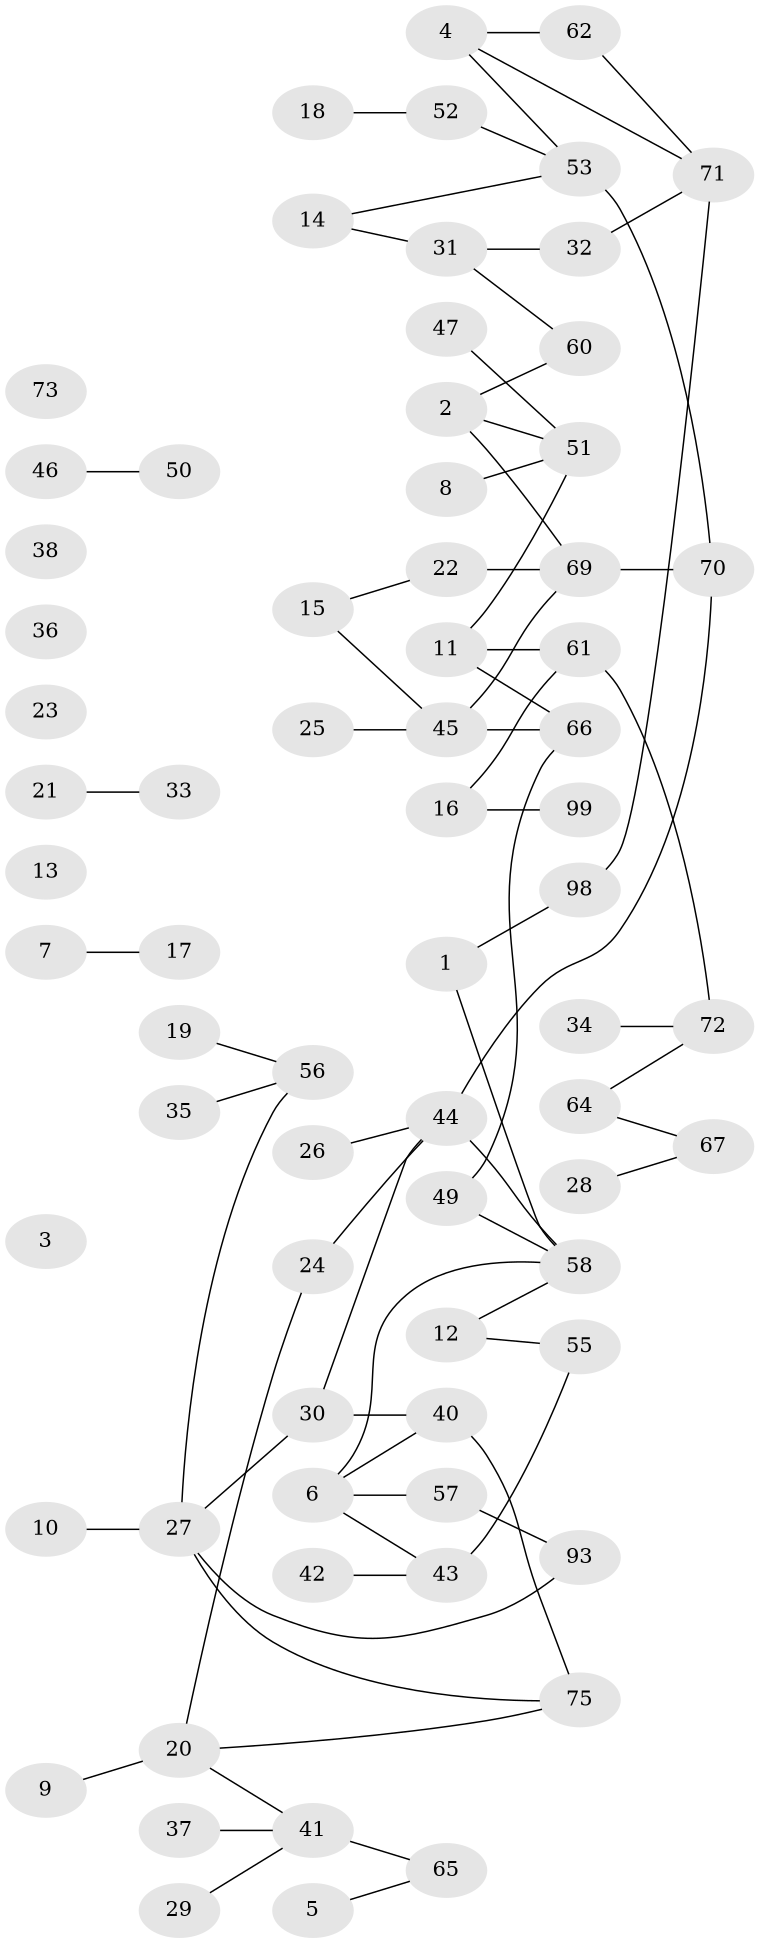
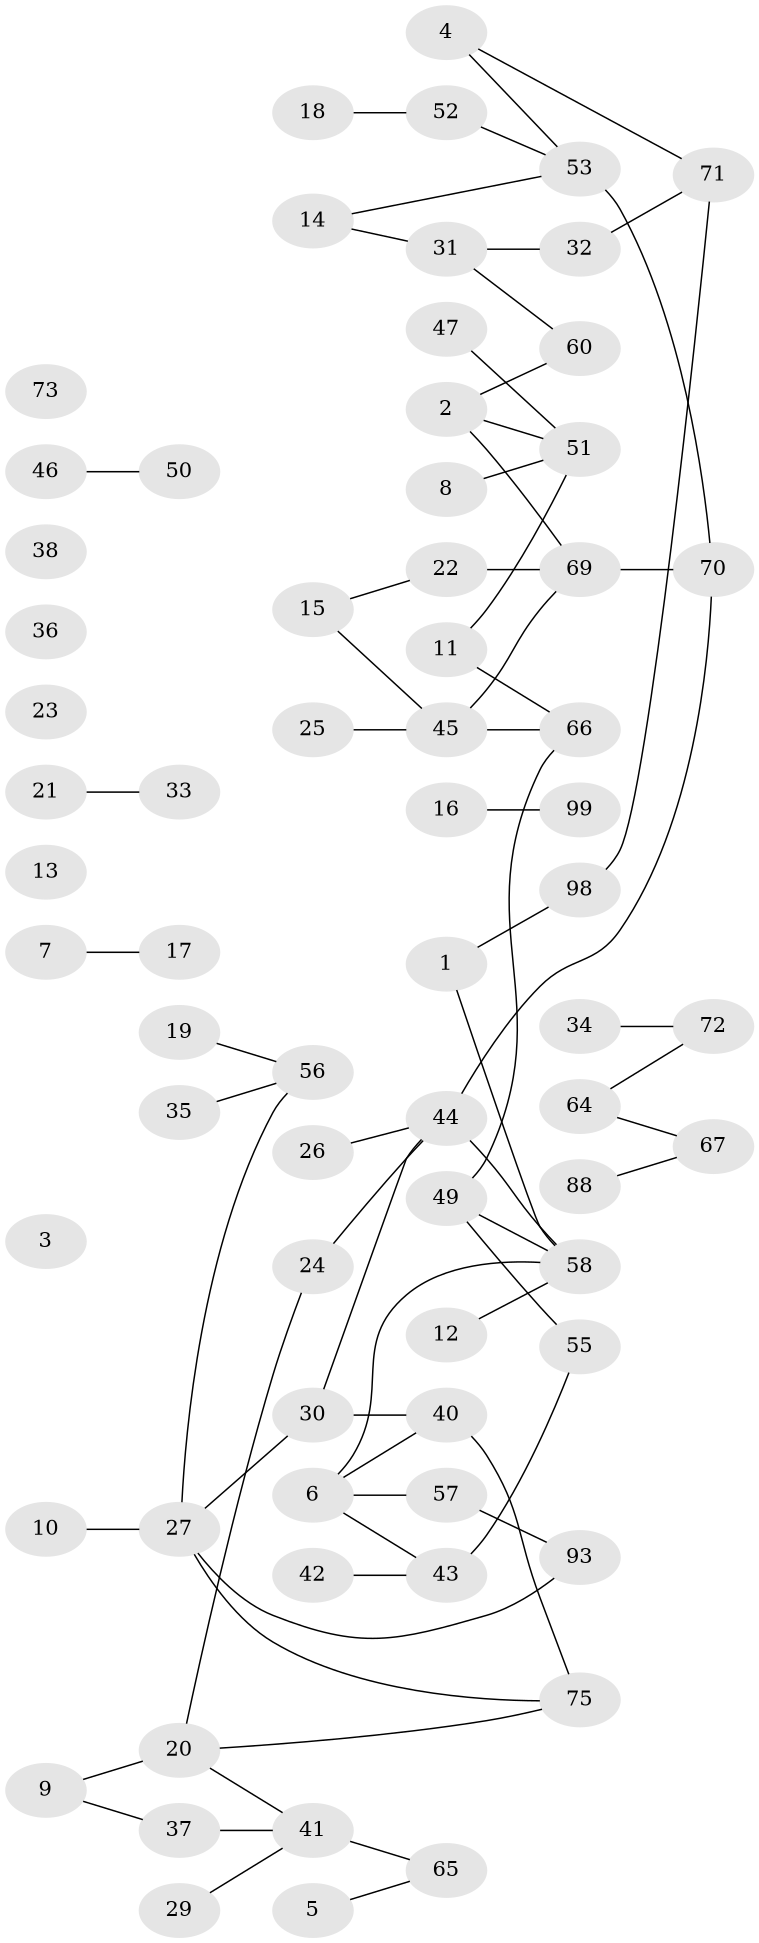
  graph {
    rankdir=LR
    node [color=gray90 style=filled]
    n1 [label=98]
    1
    58
    71
    2
    51
    60
    69
    70
    3
    4
    53
-   62
    5
    65
    6
    40
    43
    57
    n20 [label=75]
    55
    n22 [label=93]
    7
    17
    8
    9
    20
    37
    24
    41
    10
    27
    56
    30
    11
-   61
    66
    72
    12
    13
    14
    31
    32
    15
    22
    45
    16
    n48 [label=99]
    18
    52
    19
    44
    21
    33
    23
    25
    26
-   28
+   28 [label=88]
    67
    29
    34
    35
    36
    38
    42
    46
    50
    47
    49
    64
    73
    n1 -- 71
    1 -- n1
    1 -- 58
    2 -- 51
    2 -- 60
    2 -- 69
    69 -- 70
    4 -- 71
    4 -- 53
-   4 -- 62
    53 -- 70
-   62 -- 71
    5 -- 65
    6 -- 58
    6 -- 40
    6 -- 43
    6 -- 57
    40 -- n20
    43 -- 55
    57 -- n22
    7 -- 17
    8 -- 51
    9 -- 20
+   9 -- 37
    20 -- n20
    20 -- 24
    20 -- 41
    37 -- 41
    24 -- 44
    41 -- 65
    10 -- 27
    27 -- n20
    27 -- n22
    27 -- 56
    27 -- 30
    30 -- 40
    30 -- 44
    11 -- 51
-   11 -- 61
    11 -- 66
-   61 -- 72
    12 -- 58
    14 -- 53
    14 -- 31
    31 -- 60
    31 -- 32
    32 -- 71
    15 -- 22
    15 -- 45
    22 -- 69
    45 -- 69
    45 -- 66
-   16 -- 61
    16 -- n48
    18 -- 52
    52 -- 53
    19 -- 56
    44 -- 58
    44 -- 70
    21 -- 33
    25 -- 45
    26 -- 44
    28 -- 67
    29 -- 41
    34 -- 72
    35 -- 56
    42 -- 43
    46 -- 50
    47 -- 51
    49 -- 58
-   12 -- 55
+   49 -- 55
    49 -- 66
    64 -- 72
    64 -- 67
  }
